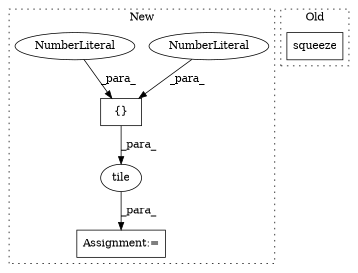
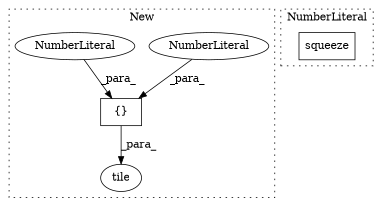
  digraph {
    node [a=32 l=1 shape=ellipse]
    n1 [l="5,1" label=tile s="1194,1259"]
    n2 [a=4 l="1,1" label="{}" s="1247,1258" shape=box]
    n3 [a=34 label=NumberLiteral s=1248]
    n4 [a=34 label=NumberLiteral s=1250]
-   n5 [a=7 label="Assignment:=" s=1182 shape=box]
    n6 [l="8,1" label=squeeze s="1299,1320" shape=box]
    subgraph cluster_1 {
      label=New
      style=dotted
      n1
      n2
      n3
      n4
-     n5
    }
    subgraph cluster_2 {
-     label=Old
+     label=NumberLiteral
      style=dotted
      n6
    }
-   n1 -> n5 [label=_para_]
    n2 -> n1 [label=_para_]
    n3 -> n2 [label=_para_]
    n4 -> n2 [label=_para_]
  }
